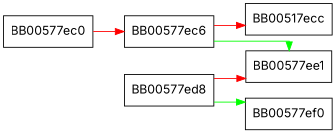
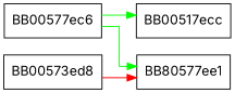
  digraph {
    fontname=Inter
    rankdir=LR
    splines=ortho
    node [fontname=Inter shape=box]
    edge [color=red fontname=Inter]
-   BB00577ec0
    BB00577ec6
    n3 [label=BB00517ecc]
-   BB00577ee1
-   BB00577ed8
-   BB00577ef0
-   BB00577ec0 -> BB00577ec6
-   BB00577ec6 -> n3
+   BB00577ee1 [label=BB80577ee1]
+   BB00577ed8 [label=BB00573ed8]
+   BB00577ec6 -> n3 [color=green]
    BB00577ec6 -> BB00577ee1 [color=green]
    BB00577ed8 -> BB00577ee1
-   BB00577ed8 -> BB00577ef0 [color=green]
  }
